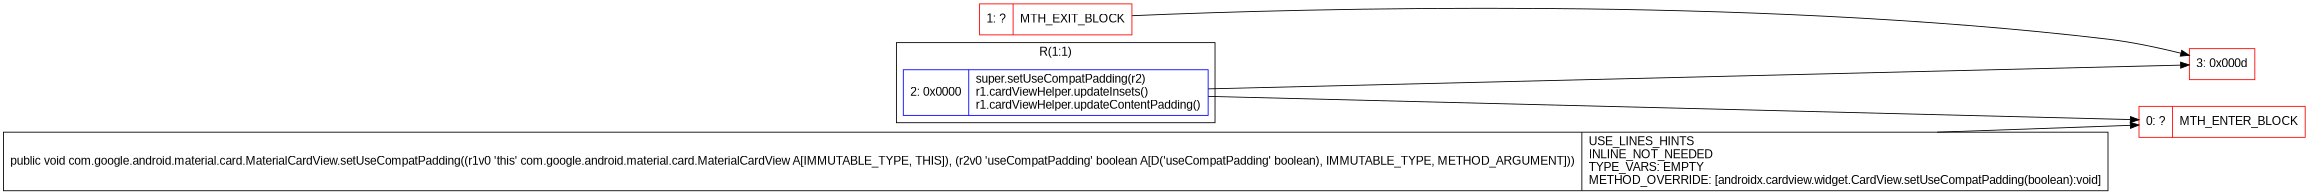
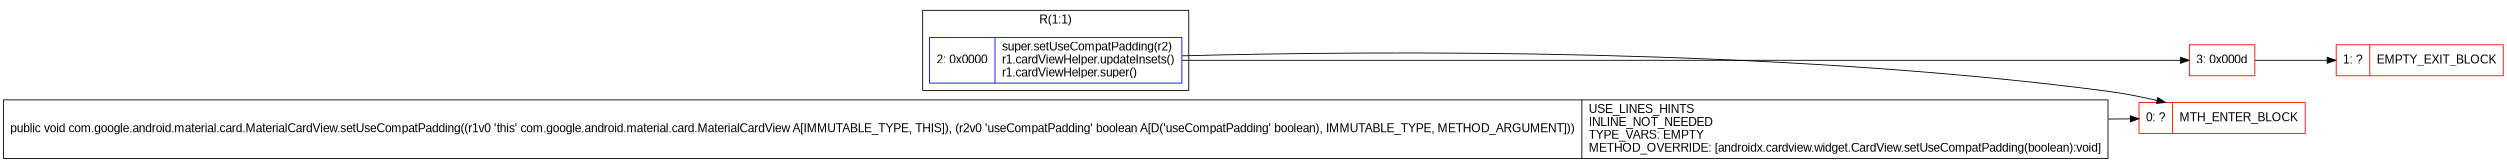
  digraph {
    fontname="Liberation Sans"
    rankdir=LR
    node [color=red fontname="Liberation Sans" shape=record]
    edge [fontname="Liberation Sans"]
-   n1 [color=blue label="{2\:\ 0x0000|super.setUseCompatPadding(r2)\lr1.cardViewHelper.updateInsets()\lr1.cardViewHelper.updateContentPadding()\l}"]
+   n1 [color=blue label="{2\:\ 0x0000|super.setUseCompatPadding(r2)\lr1.cardViewHelper.updateInsets()\lr1.cardViewHelper.super()\l}"]
    n2 [label="{3\:\ 0x000d}"]
    n3 [label="{0\:\ ?|MTH_ENTER_BLOCK\l}"]
-   n4 [label="{1\:\ ?|MTH_EXIT_BLOCK\l}"]
+   n4 [label="{1\:\ ?|EMPTY_EXIT_BLOCK\l}"]
    n5 [label="{public void com.google.android.material.card.MaterialCardView.setUseCompatPadding((r1v0 'this' com.google.android.material.card.MaterialCardView A[IMMUTABLE_TYPE, THIS]), (r2v0 'useCompatPadding' boolean A[D('useCompatPadding' boolean), IMMUTABLE_TYPE, METHOD_ARGUMENT]))  | USE_LINES_HINTS\lINLINE_NOT_NEEDED\lTYPE_VARS: EMPTY\lMETHOD_OVERRIDE: [androidx.cardview.widget.CardView.setUseCompatPadding(boolean):void]\l}" color=""]
    subgraph cluster_1 {
      label="R(1:1)"
      n1
    }
    n1 -> n2
    n1 -> n3
-   n4 -> n2
+   n2 -> n4
    n5 -> n3
  }
